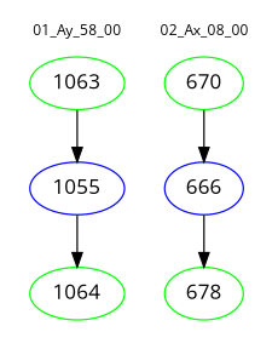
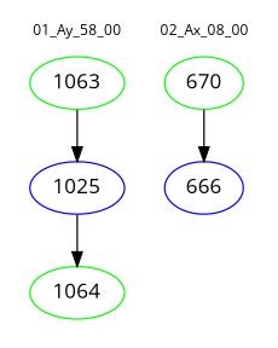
  digraph {
    fontname="Open Sans"
    node [color=green fontname="Open Sans"]
    edge [color=black fontname="Open Sans"]
    n1 [label=1063]
-   n2 [color=blue label=1055]
+   n2 [color=blue label=1025]
    n3 [label=1064]
    n4 [label=670]
    n5 [color=blue label=666]
-   n6 [label=678]
    subgraph cluster_1 {
      color=white
      fontsize=10
      label="01_Ay_58_00"
      n1
      n2
      n3
    }
    subgraph cluster_2 {
      color=white
      fontsize=10
      label="02_Ax_08_00"
      n4
      n5
-     n6
    }
    n1 -> n2
    n2 -> n3
    n4 -> n5
-   n5 -> n6
  }
